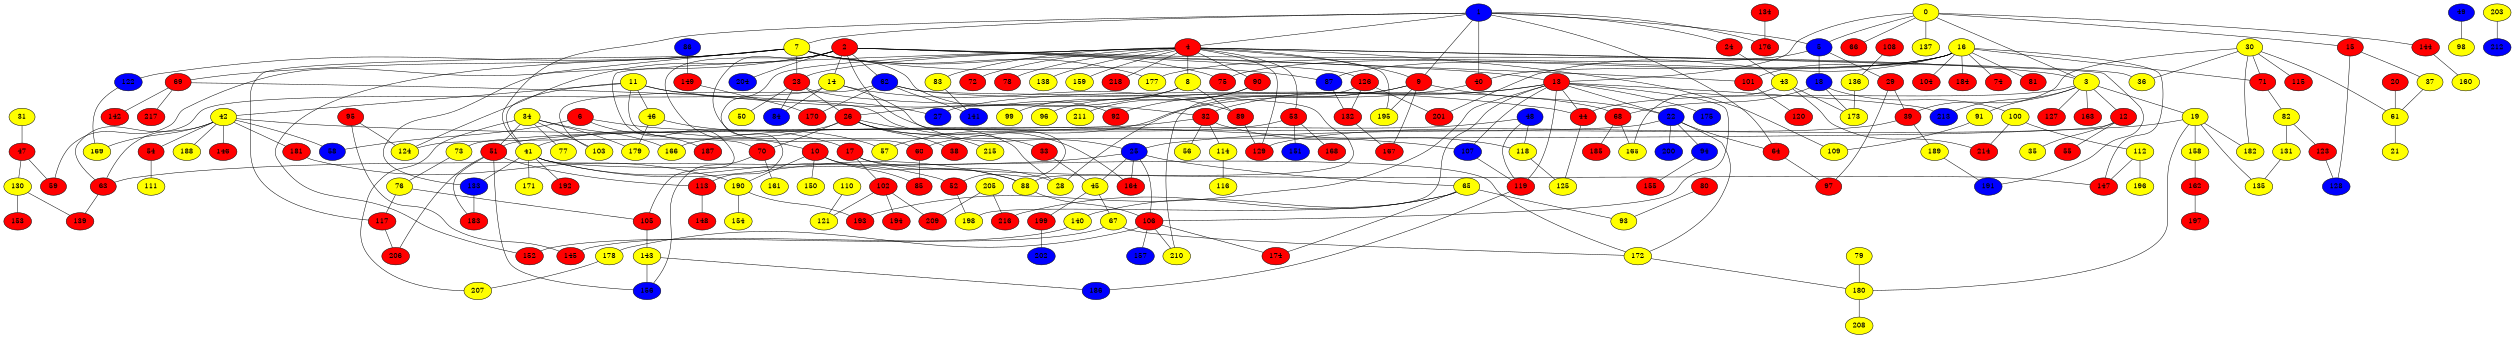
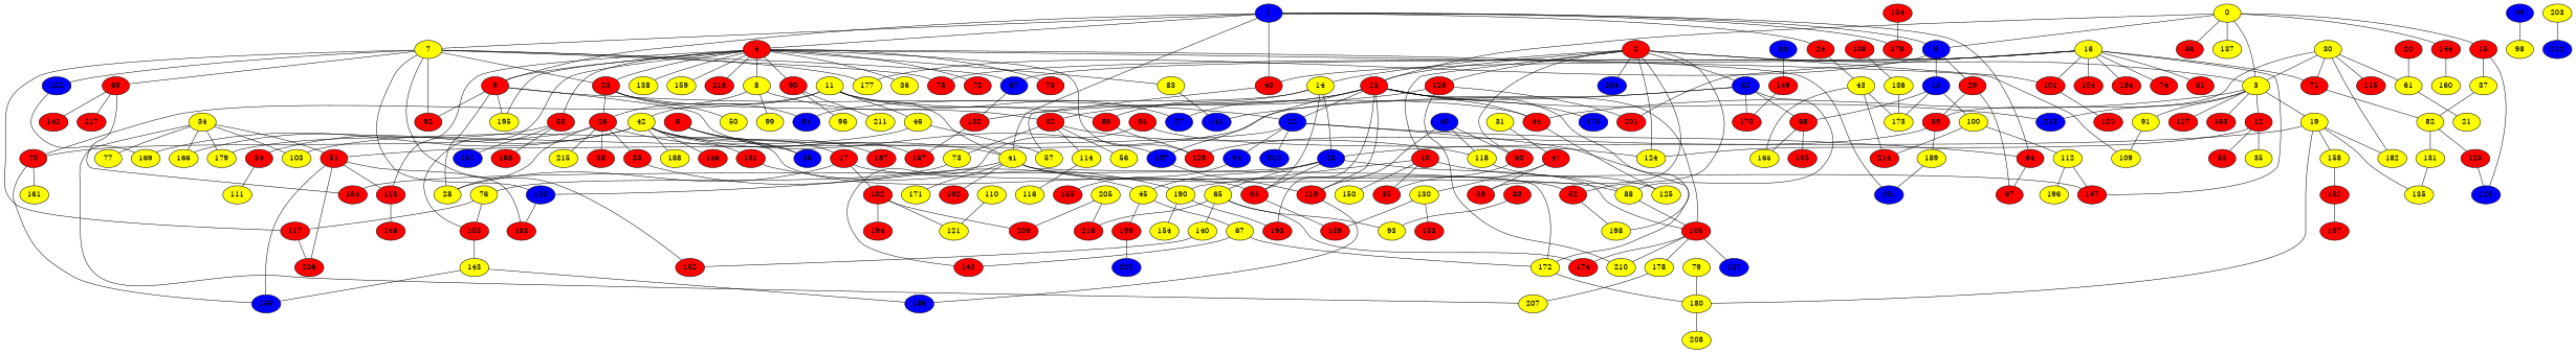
  graph {
    node [fillcolor=red style=filled]
    0 [fillcolor=yellow]
    3 [fillcolor=yellow]
    5 [fillcolor=blue]
    13
    15
    66
    137 [fillcolor=yellow]
    144
    12
    19 [fillcolor=yellow]
    44
    91 [fillcolor=yellow]
    127
    163
    213 [fillcolor=blue]
    18 [fillcolor=blue]
    29
    177 [fillcolor=yellow]
    22 [fillcolor=blue]
    27 [fillcolor=blue]
    32
    106
    107 [fillcolor=blue]
    119
    175 [fillcolor=blue]
    193
    198 [fillcolor=yellow]
    37 [fillcolor=yellow]
    128 [fillcolor=blue]
    21 [fillcolor=yellow]
    160 [fillcolor=yellow]
    1 [fillcolor=blue]
    4
    7 [fillcolor=yellow]
    9
    24
    40
    41 [fillcolor=yellow]
    64
    176
    8 [fillcolor=yellow]
    23
    36 [fillcolor=yellow]
    53
    72
    78
    83 [fillcolor=yellow]
    90
    105
    109 [fillcolor=yellow]
    113
    129
    138 [fillcolor=yellow]
    159 [fillcolor=yellow]
    191 [fillcolor=blue]
    195 [fillcolor=yellow]
    218
    69
    75
    87 [fillcolor=blue]
    92
    117
    122 [fillcolor=blue]
    133 [fillcolor=blue]
    152
    28 [fillcolor=yellow]
    167
    43 [fillcolor=yellow]
    57 [fillcolor=yellow]
    52
    88 [fillcolor=yellow]
    172 [fillcolor=yellow]
    171 [fillcolor=yellow]
    192
    97
    2
    10
    14 [fillcolor=yellow]
    59
    60
    62 [fillcolor=blue]
    101
    124 [fillcolor=yellow]
    126
    204 [fillcolor=blue]
    85
    150 [fillcolor=yellow]
    190 [fillcolor=yellow]
    89
    25 [fillcolor=blue]
    63
    84 [fillcolor=blue]
    68
    103 [fillcolor=yellow]
    141 [fillcolor=blue]
    170
    120
    201
    132
    210 [fillcolor=yellow]
    35 [fillcolor=yellow]
    55
    135 [fillcolor=yellow]
    158 [fillcolor=yellow]
    180 [fillcolor=yellow]
    182 [fillcolor=yellow]
    125 [fillcolor=yellow]
    26
    99 [fillcolor=yellow]
    50 [fillcolor=yellow]
    166 [fillcolor=yellow]
    151 [fillcolor=blue]
    168
    96 [fillcolor=yellow]
    211 [fillcolor=yellow]
    143 [fillcolor=yellow]
    148
    100 [fillcolor=yellow]
    173 [fillcolor=yellow]
    39
    6
    17
    58 [fillcolor=blue]
    187
    147
    102
    164
    142
    217
    206
    169 [fillcolor=yellow]
    183
    70
    33
    38
    215 [fillcolor=yellow]
    51
    94 [fillcolor=blue]
    200 [fillcolor=blue]
    154 [fillcolor=yellow]
    11 [fillcolor=yellow]
    42 [fillcolor=yellow]
    46 [fillcolor=yellow]
    54
    146
    181
    188 [fillcolor=yellow]
    179 [fillcolor=yellow]
    156 [fillcolor=blue]
    161 [fillcolor=yellow]
    56 [fillcolor=yellow]
    73 [fillcolor=yellow]
    114 [fillcolor=yellow]
    118 [fillcolor=yellow]
    174
    157 [fillcolor=blue]
    178 [fillcolor=yellow]
    186 [fillcolor=blue]
    45 [fillcolor=yellow]
    65 [fillcolor=yellow]
    139
    82 [fillcolor=yellow]
    16 [fillcolor=yellow]
    71
    74
    81
    104
    184
    121 [fillcolor=yellow]
    194
    209
    165 [fillcolor=yellow]
    185
    214
    112 [fillcolor=yellow]
    162
    208 [fillcolor=yellow]
    61 [fillcolor=yellow]
    20
    155
    67 [fillcolor=yellow]
    199
    93 [fillcolor=yellow]
    140 [fillcolor=yellow]
    216
    189 [fillcolor=yellow]
    30 [fillcolor=yellow]
    115
    31 [fillcolor=yellow]
    47
    130 [fillcolor=yellow]
    76 [fillcolor=yellow]
    116 [fillcolor=yellow]
    34 [fillcolor=yellow]
    77 [fillcolor=yellow]
    207 [fillcolor=yellow]
    123
    131 [fillcolor=yellow]
    111 [fillcolor=yellow]
    145
    202 [fillcolor=blue]
    153
    48 [fillcolor=blue]
    49 [fillcolor=blue]
    98 [fillcolor=yellow]
    79 [fillcolor=yellow]
    80
    86 [fillcolor=blue]
    149
    95
    196 [fillcolor=yellow]
    136 [fillcolor=yellow]
    108
    110 [fillcolor=yellow]
    203 [fillcolor=yellow]
    212 [fillcolor=blue]
    134
    197
    205 [fillcolor=yellow]
    0 -- 3
    0 -- 5
    0 -- 13
    0 -- 15
    0 -- 66
    0 -- 137
    0 -- 144
    3 -- 12
    3 -- 19
    3 -- 44
    3 -- 91
    3 -- 127
    3 -- 163
    3 -- 213
    5 -- 18
    5 -- 29
    5 -- 177
    13 -- 44
    13 -- 213
    13 -- 22
    13 -- 27
    13 -- 32
    13 -- 106
    13 -- 107
    13 -- 119
    13 -- 175
    13 -- 193
    13 -- 198
    15 -- 37
    15 -- 128
    144 -- 160
    12 -- 124
    12 -- 35
    12 -- 55
    19 -- 25
    19 -- 135
    19 -- 158
    19 -- 180
    19 -- 182
    44 -- 125
    91 -- 109
    18 -- 68
    18 -- 100
    18 -- 173
    29 -- 97
    29 -- 39
    22 -- 64
    22 -- 172
    22 -- 51
    22 -- 94
    22 -- 200
    32 -- 56
    32 -- 73
    32 -- 114
    32 -- 118
    106 -- 210
    106 -- 174
    106 -- 157
    106 -- 178
    107 -- 119
    119 -- 186
-   37 -- 61
+   37 -- 82
    1 -- 5
    1 -- 4
    1 -- 7
    1 -- 9
    1 -- 24
    1 -- 40
    1 -- 41
    1 -- 64
    1 -- 176
    4 -- 9
    4 -- 8
    4 -- 23
    4 -- 36
    4 -- 53
    4 -- 72
    4 -- 78
    4 -- 83
    4 -- 90
    4 -- 105
    4 -- 109
    4 -- 113
    4 -- 129
    4 -- 138
    4 -- 159
    4 -- 191
    4 -- 195
    4 -- 218
    7 -- 177
    7 -- 23
    7 -- 69
    7 -- 75
    7 -- 87
    7 -- 92
    7 -- 117
    7 -- 122
    7 -- 133
    7 -- 152
    9 -- 22
    9 -- 195
    9 -- 92
    9 -- 28
    9 -- 167
    24 -- 43
    40 -- 57
    41 -- 133
    41 -- 52
    41 -- 88
    41 -- 172
    41 -- 171
    41 -- 192
    64 -- 97
    8 -- 89
    8 -- 26
    8 -- 99
    23 -- 32
    23 -- 84
    23 -- 26
    23 -- 50
    53 -- 166
    53 -- 151
    53 -- 168
    83 -- 141
    90 -- 96
    90 -- 211
    105 -- 143
    113 -- 148
    69 -- 164
    69 -- 142
    69 -- 217
    87 -- 132
    117 -- 206
    122 -- 169
    133 -- 183
    43 -- 173
    43 -- 165
    43 -- 214
    52 -- 198
    88 -- 106
    172 -- 180
    2 -- 3
    2 -- 13
    2 -- 52
    2 -- 10
    2 -- 14
    2 -- 59
    2 -- 60
    2 -- 62
    2 -- 101
    2 -- 124
    2 -- 126
    2 -- 204
    10 -- 88
    10 -- 85
    10 -- 150
    10 -- 190
    14 -- 89
    14 -- 25
    14 -- 63
    14 -- 84
    60 -- 85
    62 -- 88
    62 -- 68
    62 -- 103
    62 -- 141
    62 -- 170
    101 -- 120
    126 -- 201
    126 -- 132
    126 -- 210
    190 -- 193
    190 -- 154
    89 -- 129
    25 -- 106
    25 -- 63
    25 -- 164
    25 -- 45
    25 -- 65
    63 -- 139
    68 -- 165
    68 -- 185
    132 -- 167
    158 -- 162
    180 -- 208
    26 -- 41
    26 -- 28
    26 -- 70
    26 -- 33
    26 -- 38
    26 -- 215
    143 -- 156
    143 -- 186
    100 -- 214
    100 -- 112
    39 -- 129
    39 -- 189
    6 -- 17
    6 -- 58
    6 -- 187
    17 -- 28
    17 -- 147
    17 -- 102
    102 -- 121
    102 -- 194
    102 -- 209
    70 -- 156
    70 -- 161
    33 -- 45
    51 -- 113
    51 -- 206
    51 -- 183
    51 -- 156
    94 -- 155
    11 -- 44
    11 -- 27
    11 -- 41
    11 -- 70
    11 -- 42
    11 -- 46
    42 -- 107
    42 -- 63
    42 -- 58
    42 -- 169
    42 -- 54
    42 -- 146
    42 -- 181
    42 -- 188
    46 -- 57
    46 -- 179
    54 -- 111
    181 -- 190
    73 -- 76
    114 -- 116
    118 -- 125
    178 -- 207
    45 -- 67
    45 -- 199
    65 -- 174
    65 -- 93
    65 -- 140
    65 -- 216
    82 -- 123
    82 -- 131
    16 -- 40
    16 -- 75
    16 -- 87
    16 -- 101
    16 -- 201
    16 -- 147
    16 -- 71
    16 -- 74
    16 -- 81
    16 -- 104
    16 -- 184
    71 -- 82
    112 -- 147
    112 -- 196
    162 -- 197
    61 -- 21
    20 -- 61
    67 -- 172
    67 -- 145
    199 -- 202
    140 -- 152
    189 -- 191
-   30 -- 36
+   30 -- 3
    30 -- 182
    30 -- 39
    30 -- 71
    30 -- 61
    30 -- 115
    31 -- 47
    47 -- 59
    47 -- 130
    130 -- 139
    130 -- 153
    76 -- 105
    76 -- 117
    34 -- 103
    34 -- 166
    34 -- 51
    34 -- 179
    34 -- 77
    34 -- 207
    123 -- 128
    131 -- 135
    48 -- 119
    48 -- 60
    48 -- 118
    49 -- 98
    79 -- 180
    80 -- 93
    86 -- 149
    149 -- 170
    95 -- 124
    95 -- 145
    136 -- 173
    108 -- 136
    110 -- 121
    203 -- 212
    134 -- 176
    205 -- 209
    205 -- 216
  }
